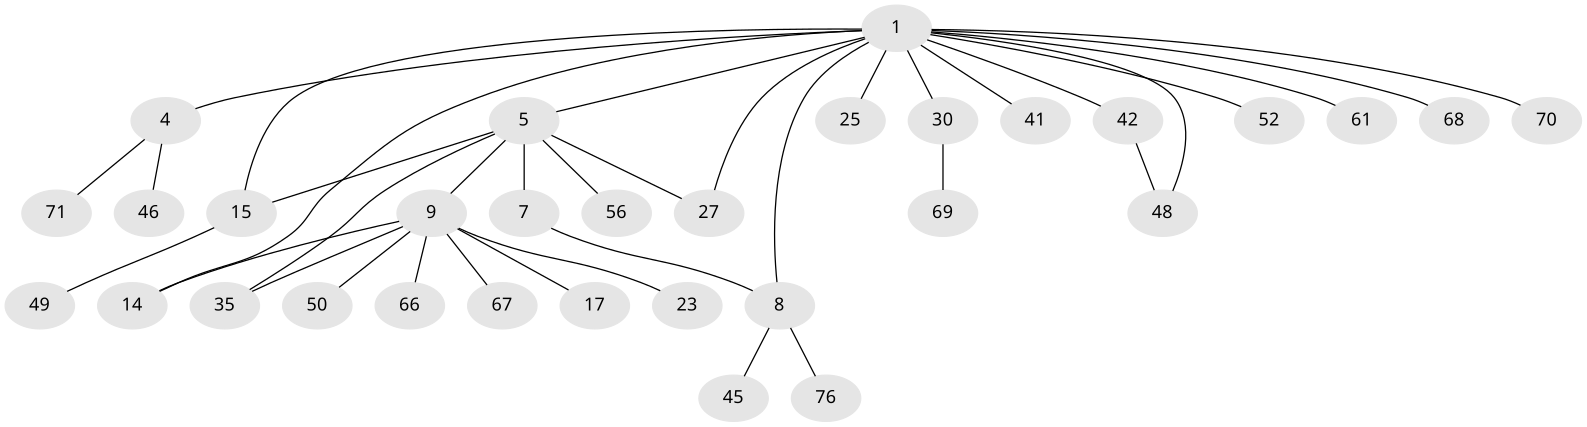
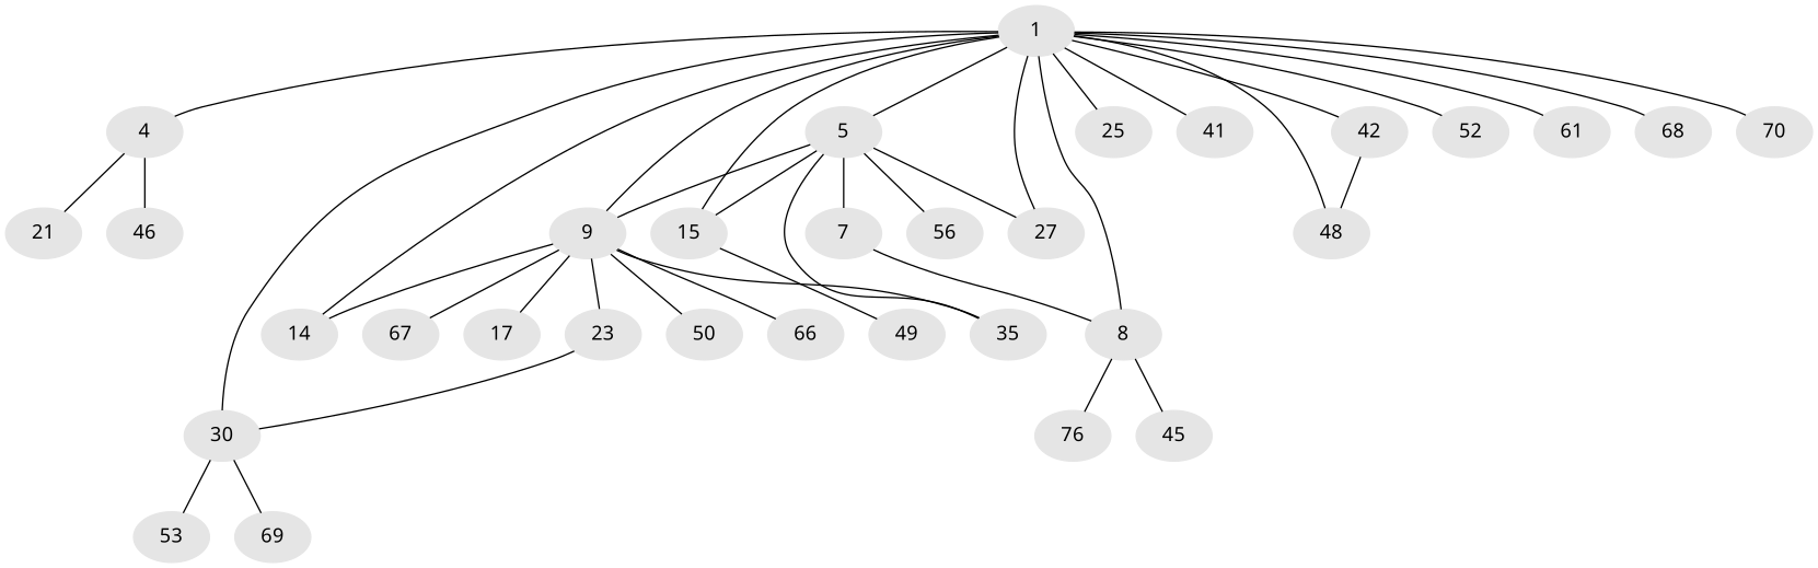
  graph {
    fontname="Noto Sans"
    node [color=gray90 fontname="Noto Sans" style=filled]
    edge [fontname="Noto Sans"]
    1 [super="+33+3+2+24"]
    4 [super="+14"]
    5 [super="+37+6"]
    8 [super="+71+13"]
    9 [super="+62+28+12+11"]
    15 [super="+29+47"]
    25
    27
    30 [super="+39+57+58"]
    41 [super="+63"]
    42
    n12 [label=14 super="+64"]
    48 [super="+54+73+59"]
    52
    61
    68
    70
-   21 [label=71]
+   21
    46
    7 [super="+22"]
    35
    56
    45
    n24 [label=76]
    17 [super="+65"]
    23 [super="+76+74"]
    50
    66
    67
    49
+   53
    69
    1 -- 4 [weight=2]
    1 -- 5 [weight=2]
    1 -- 8 [weight=2]
+   1 -- 9
    1 -- 15
    1 -- 25
    1 -- 27
    1 -- 30 [weight=2]
    1 -- 41
    1 -- 42
    1 -- n12
    1 -- 48
    1 -- 52 [weight=2]
    1 -- 61
    1 -- 68
    1 -- 70
    4 -- 21
    4 -- 46
    5 -- 9 [weight=2]
    5 -- 15
    5 -- 27
    5 -- 7
    5 -- 35
    5 -- 56
    8 -- 45
    8 -- n24
    9 -- n12
    9 -- 35
    9 -- 17
    9 -- 23 [weight=3]
    9 -- 50
    9 -- 66
    9 -- 67
    15 -- 49
+   30 -- 53
    30 -- 69
    42 -- 48
    7 -- 8
+   23 -- 30
  }
